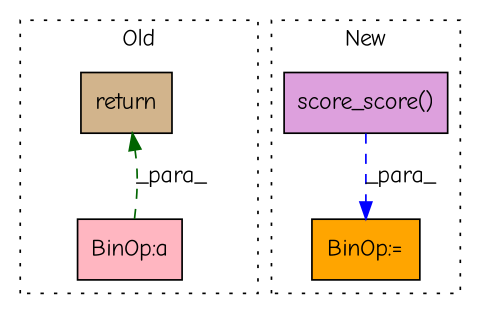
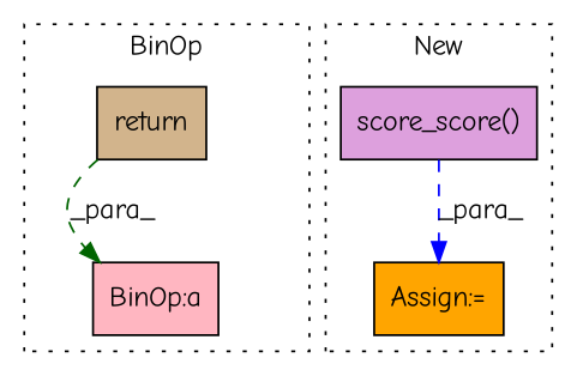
  digraph {
    fontname="Comic Neue"
    node [fontname="Comic Neue" l=3 shape=box style=filled]
    edge [fontname="Comic Neue" style=dashed]
    n1 [a=93 fillcolor=tan l=7 label=return s=1224]
    n2 [a=82 fillcolor=lightpink label="BinOp:a" s=1251]
    n3 [a=75 fillcolor=plum l=16 label="score_score()" s=1131]
-   n4 [a=68 fillcolor=orange label="BinOp:=" s=1128]
+   n4 [a=68 fillcolor=orange label="Assign:=" s=1128]
    subgraph cluster_1 {
-     label=Old
+     label=BinOp
      style=dotted
      n1
      n2
    }
    subgraph cluster_2 {
      label=New
      style=dotted
      n3
      n4
    }
-   n2 -> n1 [color=darkgreen label=_para_]
+   n1 -> n2 [color=darkgreen label=_para_]
    n3 -> n4 [color=blue label=_para_]
  }
